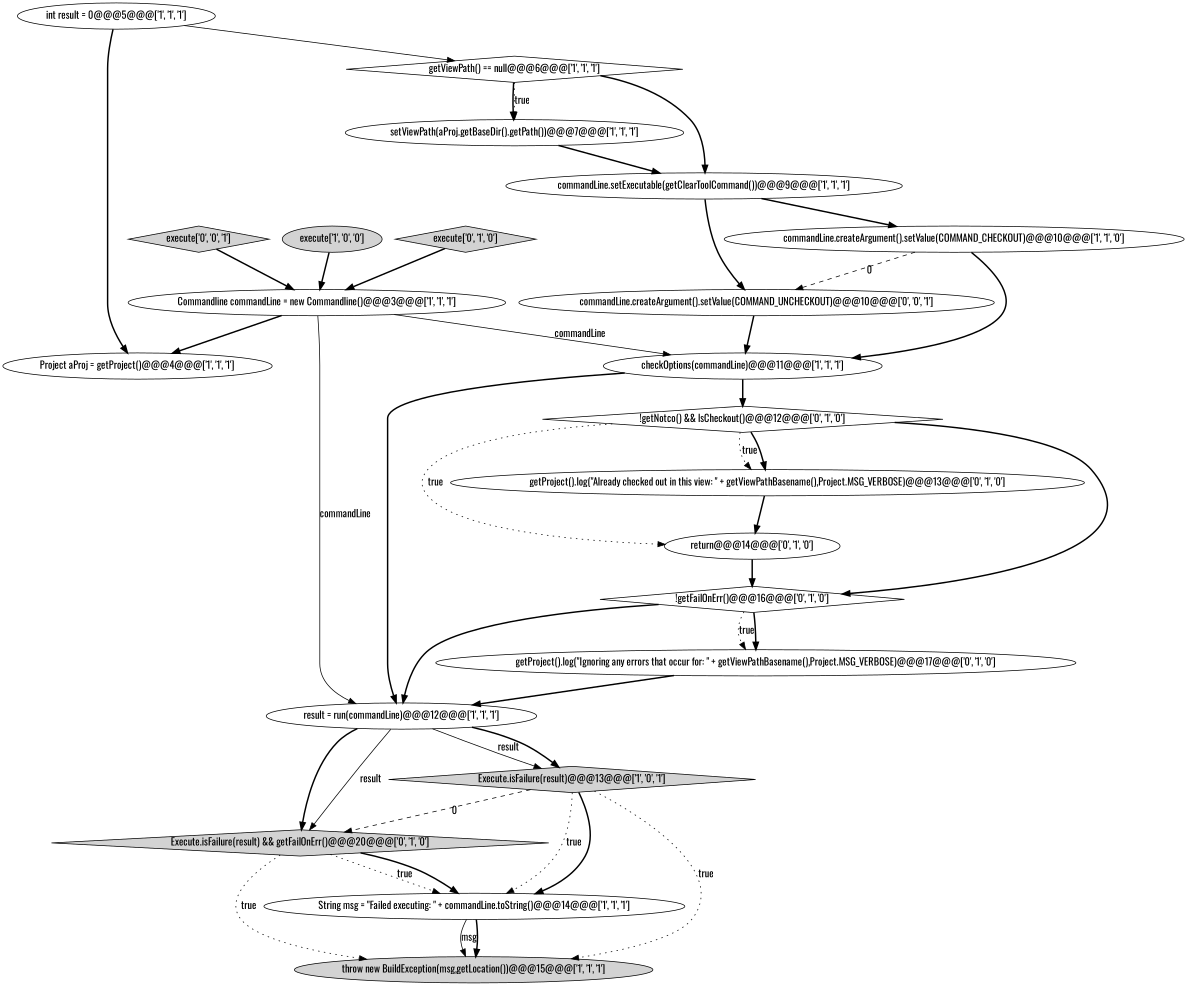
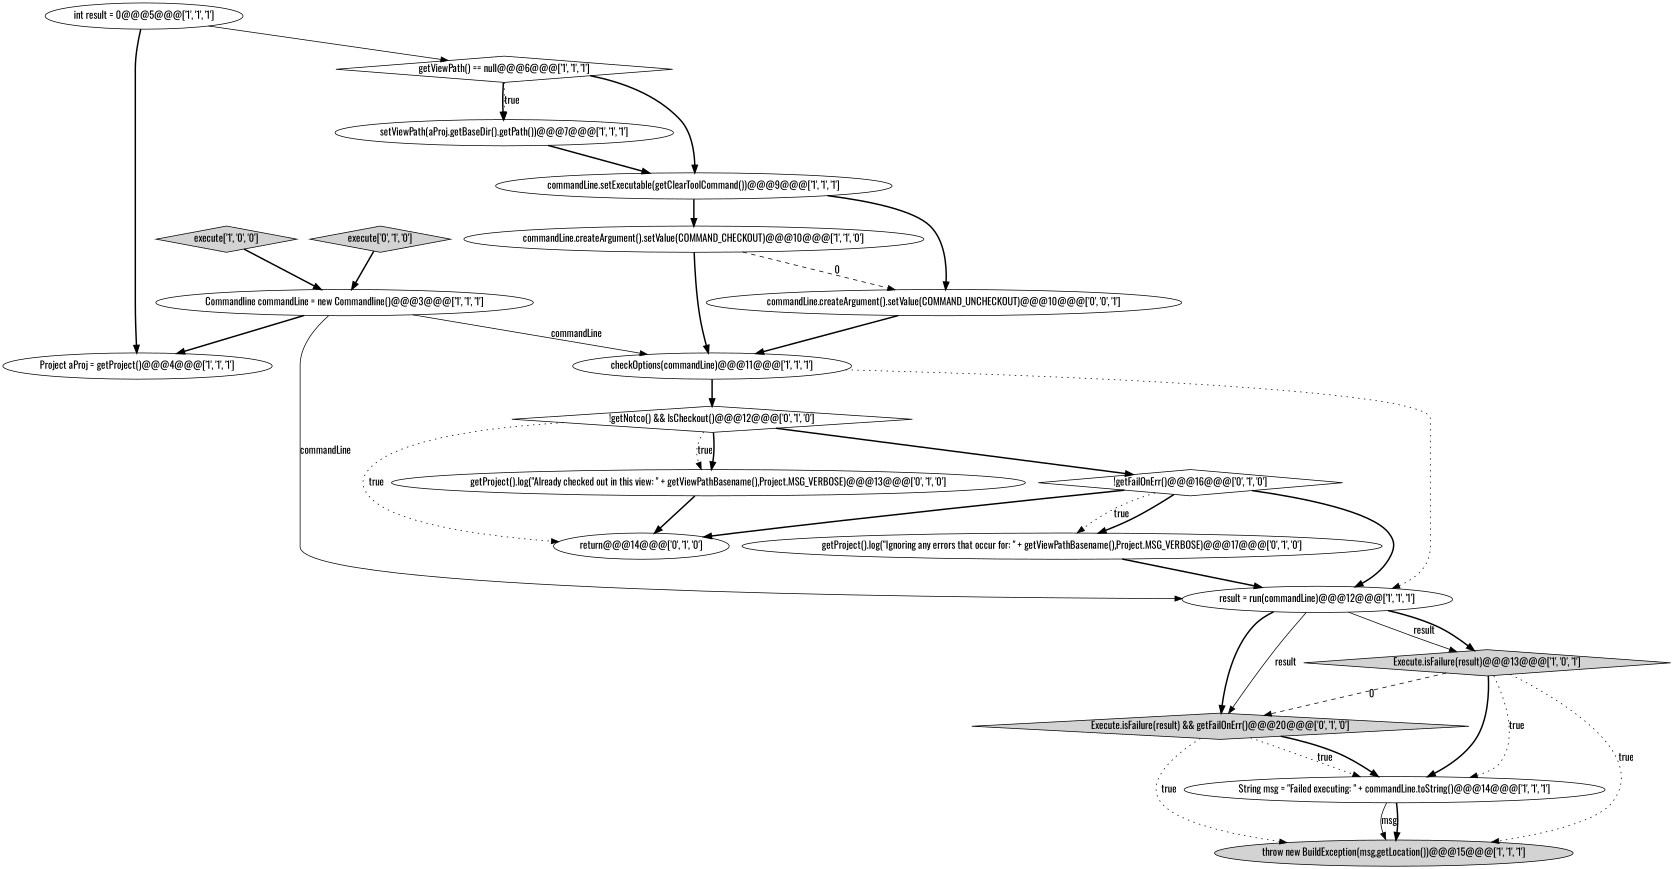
  digraph {
    fontname=Oswald
    node [fillcolor=white fontname=Oswald shape=ellipse style=filled]
    edge [fontname=Oswald style=bold]
    n1 [fillcolor=lightgray label="Execute.isFailure(result) && getFailOnErr()@@@20@@@['0', '1', '0']" shape=diamond]
    n2 [label="String msg = \"Failed executing: \" + commandLine.toString()@@@14@@@['1', '1', '1']"]
    n3 [fillcolor=lightgray label="throw new BuildException(msg,getLocation())@@@15@@@['1', '1', '1']"]
-   n4 [fillcolor=lightgray label="execute['1', '0', '0']"]
+   n4 [fillcolor=lightgray label="execute['1', '0', '0']" shape=diamond]
    n5 [label="Commandline commandLine = new Commandline()@@@3@@@['1', '1', '1']"]
    n6 [label="checkOptions(commandLine)@@@11@@@['1', '1', '1']"]
    n7 [label="Project aProj = getProject()@@@4@@@['1', '1', '1']"]
    n8 [label="result = run(commandLine)@@@12@@@['1', '1', '1']"]
    n9 [label="!getNotco() && lsCheckout()@@@12@@@['0', '1', '0']" shape=diamond]
    n10 [fillcolor=lightgray label="Execute.isFailure(result)@@@13@@@['1', '0', '1']" shape=diamond]
    n11 [fillcolor=lightgray label="execute['0', '1', '0']" shape=diamond]
    n12 [label="getProject().log(\"Ignoring any errors that occur for: \" + getViewPathBasename(),Project.MSG_VERBOSE)@@@17@@@['0', '1', '0']"]
    n13 [label="!getFailOnErr()@@@16@@@['0', '1', '0']" shape=diamond]
    n14 [label="return@@@14@@@['0', '1', '0']"]
    n15 [label="getProject().log(\"Already checked out in this view: \" + getViewPathBasename(),Project.MSG_VERBOSE)@@@13@@@['0', '1', '0']"]
    n16 [label="setViewPath(aProj.getBaseDir().getPath())@@@7@@@['1', '1', '1']"]
    n17 [label="commandLine.setExecutable(getClearToolCommand())@@@9@@@['1', '1', '1']"]
    n18 [label="commandLine.createArgument().setValue(COMMAND_UNCHECKOUT)@@@10@@@['0', '0', '1']"]
    n19 [label="commandLine.createArgument().setValue(COMMAND_CHECKOUT)@@@10@@@['1', '1', '0']"]
    n20 [label="int result = 0@@@5@@@['1', '1', '1']"]
    n21 [label="getViewPath() == null@@@6@@@['1', '1', '1']" shape=diamond]
-   n22 [fillcolor=lightgray label="execute['0', '0', '1']" shape=diamond]
    n1 -> n2 [label=true style=dotted]
    n1 -> n2
    n1 -> n3 [label=true style=dotted]
    n2 -> n3 [label=msg style=solid]
    n2 -> n3
    n4 -> n5
    n5 -> n6 [label=commandLine style=solid]
    n5 -> n7
    n5 -> n8 [label=commandLine style=solid]
-   n6 -> n8
+   n6 -> n8 [style=dotted]
    n6 -> n9
    n8 -> n1
    n8 -> n1 [label=result style=solid]
    n8 -> n10 [label=result style=solid]
    n8 -> n10
    n9 -> n13
    n9 -> n14 [label=true style=dotted]
    n9 -> n15 [label=true style=dotted]
    n9 -> n15
    n10 -> n1 [label=0 style=dashed]
    n10 -> n2 [label=true style=dotted]
    n10 -> n2
    n10 -> n3 [label=true style=dotted]
    n11 -> n5
    n12 -> n8
    n13 -> n8
    n13 -> n12 [label=true style=dotted]
    n13 -> n12
-   n14 -> n13
+   n13 -> n14
    n15 -> n14
    n16 -> n17
    n17 -> n18
    n17 -> n19
    n18 -> n6
    n19 -> n6
    n19 -> n18 [label=0 style=dashed]
    n20 -> n7
    n20 -> n21 [style=solid]
    n21 -> n16
    n21 -> n16 [label=true style=dotted]
    n21 -> n17
-   n22 -> n5
  }
